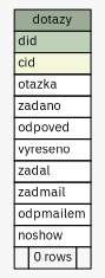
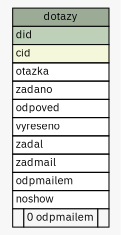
  digraph {
    bgcolor="#f7f7f7"
    fontname="IBM Plex Sans"
    fontsize=11
    nodesep=0.18
    rankdir=RL
    ranksep=0.46
-   n1 [fontname="IBM Plex Sans" fontsize=11 label=<     <TABLE BORDER="0" CELLBORDER="1" CELLSPACING="0" BGCOLOR="#ffffff">       <TR><TD COLSPAN="3" BGCOLOR="#9bab96" ALIGN="CENTER">dotazy</TD></TR>       <TR><TD PORT="did" COLSPAN="3" BGCOLOR="#bed1b8" ALIGN="LEFT">did</TD></TR>       <TR><TD PORT="cid" COLSPAN="3" BGCOLOR="#f4f7da" ALIGN="LEFT">cid</TD></TR>       <TR><TD PORT="otazka" COLSPAN="3" ALIGN="LEFT">otazka</TD></TR>       <TR><TD PORT="zadano" COLSPAN="3" ALIGN="LEFT">zadano</TD></TR>       <TR><TD PORT="odpoved" COLSPAN="3" ALIGN="LEFT">odpoved</TD></TR>       <TR><TD PORT="vyreseno" COLSPAN="3" ALIGN="LEFT">vyreseno</TD></TR>       <TR><TD PORT="zadal" COLSPAN="3" ALIGN="LEFT">zadal</TD></TR>       <TR><TD PORT="zadmail" COLSPAN="3" ALIGN="LEFT">zadmail</TD></TR>       <TR><TD PORT="odpmailem" COLSPAN="3" ALIGN="LEFT">odpmailem</TD></TR>       <TR><TD PORT="noshow" COLSPAN="3" ALIGN="LEFT">noshow</TD></TR>       <TR><TD ALIGN="LEFT" BGCOLOR="#f7f7f7">  </TD><TD ALIGN="RIGHT" BGCOLOR="#f7f7f7">0 rows</TD><TD ALIGN="RIGHT" BGCOLOR="#f7f7f7">  </TD></TR>     </TABLE>> shape=plaintext]
+   n1 [fontname="IBM Plex Sans" fontsize=11 label=<     <TABLE BORDER="0" CELLBORDER="1" CELLSPACING="0" BGCOLOR="#ffffff">       <TR><TD COLSPAN="3" BGCOLOR="#9bab96" ALIGN="CENTER">dotazy</TD></TR>       <TR><TD PORT="did" COLSPAN="3" BGCOLOR="#bed1b8" ALIGN="LEFT">did</TD></TR>       <TR><TD PORT="cid" COLSPAN="3" BGCOLOR="#f4f7da" ALIGN="LEFT">cid</TD></TR>       <TR><TD PORT="otazka" COLSPAN="3" ALIGN="LEFT">otazka</TD></TR>       <TR><TD PORT="zadano" COLSPAN="3" ALIGN="LEFT">zadano</TD></TR>       <TR><TD PORT="odpoved" COLSPAN="3" ALIGN="LEFT">odpoved</TD></TR>       <TR><TD PORT="vyreseno" COLSPAN="3" ALIGN="LEFT">vyreseno</TD></TR>       <TR><TD PORT="zadal" COLSPAN="3" ALIGN="LEFT">zadal</TD></TR>       <TR><TD PORT="zadmail" COLSPAN="3" ALIGN="LEFT">zadmail</TD></TR>       <TR><TD PORT="odpmailem" COLSPAN="3" ALIGN="LEFT">odpmailem</TD></TR>       <TR><TD PORT="noshow" COLSPAN="3" ALIGN="LEFT">noshow</TD></TR>       <TR><TD ALIGN="LEFT" BGCOLOR="#f7f7f7">  </TD><TD ALIGN="RIGHT" BGCOLOR="#f7f7f7">0 odpmailem</TD><TD ALIGN="RIGHT" BGCOLOR="#f7f7f7">  </TD></TR>     </TABLE>> shape=plaintext]
  }
